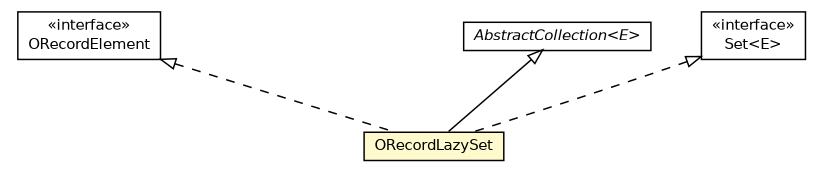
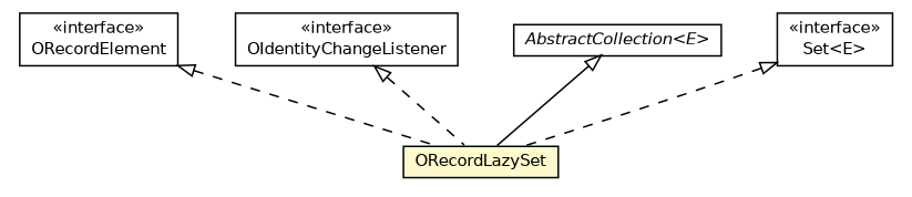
  digraph {
    nodesep=0.25
    ranksep=0.5
    node [fontcolor=black fontname=Helvetica fontsize=10.0 shape=plaintext]
    edge [arrowtail=empty dir=back fontname=Helvetica fontsize=10 headport=p labelfontname=Helvetica labelfontsize=10 style=dashed tailport=p]
    n1 [label=<<table title="com.orientechnologies.orient.core.db.record.ORecordElement" border="0" cellborder="1" cellspacing="0" cellpadding="2" port="p" href="./ORecordElement.html"> 		<tr><td><table border="0" cellspacing="0" cellpadding="1"> <tr><td align="center" balign="center"> &#171;interface&#187; </td></tr> <tr><td align="center" balign="center"> ORecordElement </td></tr> 		</table></td></tr> 		</table>>]
    n2 [label=<<table title="com.orientechnologies.orient.core.db.record.ORecordLazySet" border="0" cellborder="1" cellspacing="0" cellpadding="2" port="p" bgcolor="lemonChiffon" href="./ORecordLazySet.html"> 		<tr><td><table border="0" cellspacing="0" cellpadding="1"> <tr><td align="center" balign="center"> ORecordLazySet </td></tr> 		</table></td></tr> 		</table>>]
+   n3 [label=<<table title="com.orientechnologies.orient.core.record.OIdentityChangeListener" border="0" cellborder="1" cellspacing="0" cellpadding="2" port="p" href="../../record/OIdentityChangeListener.html"> 		<tr><td><table border="0" cellspacing="0" cellpadding="1"> <tr><td align="center" balign="center"> &#171;interface&#187; </td></tr> <tr><td align="center" balign="center"> OIdentityChangeListener </td></tr> 		</table></td></tr> 		</table>>]
    n4 [label=<<table title="java.util.AbstractCollection" border="0" cellborder="1" cellspacing="0" cellpadding="2" port="p" href="http://java.sun.com/j2se/1.4.2/docs/api/java/util/AbstractCollection.html"> 		<tr><td><table border="0" cellspacing="0" cellpadding="1"> <tr><td align="center" balign="center"><font face="Helvetica-Oblique"> AbstractCollection&lt;E&gt; </font></td></tr> 		</table></td></tr> 		</table>>]
    n5 [label=<<table title="java.util.Set" border="0" cellborder="1" cellspacing="0" cellpadding="2" port="p" href="http://java.sun.com/j2se/1.4.2/docs/api/java/util/Set.html"> 		<tr><td><table border="0" cellspacing="0" cellpadding="1"> <tr><td align="center" balign="center"> &#171;interface&#187; </td></tr> <tr><td align="center" balign="center"> Set&lt;E&gt; </td></tr> 		</table></td></tr> 		</table>>]
    n1 -> n2
+   n3 -> n2
    n4 -> n2 [style=""]
    n5 -> n2
  }
